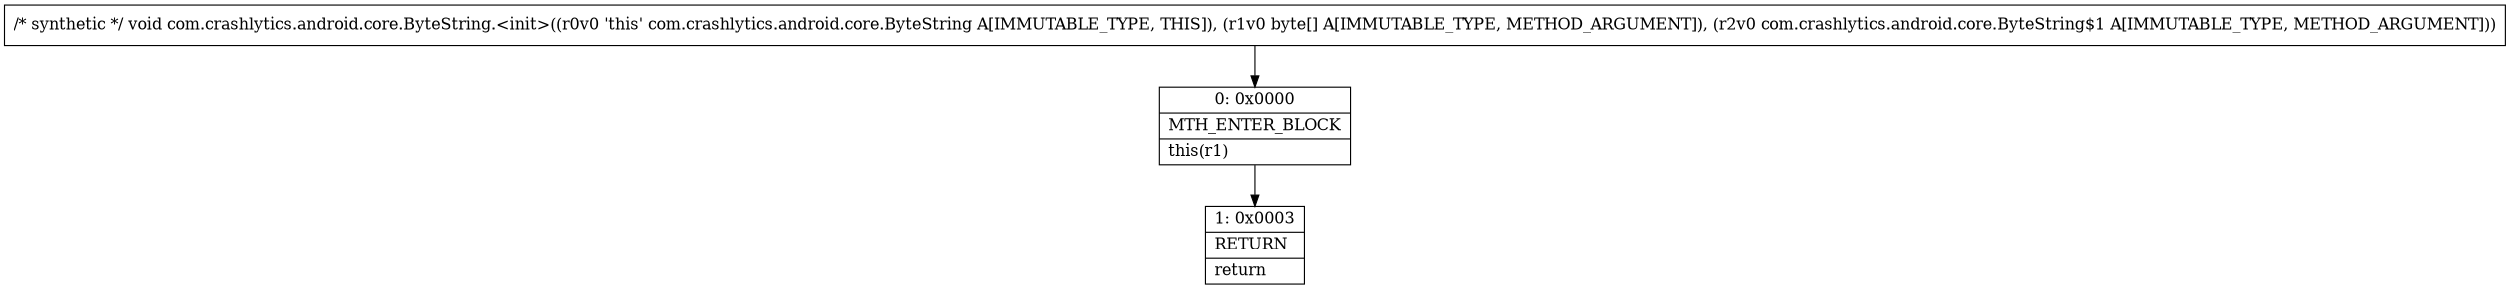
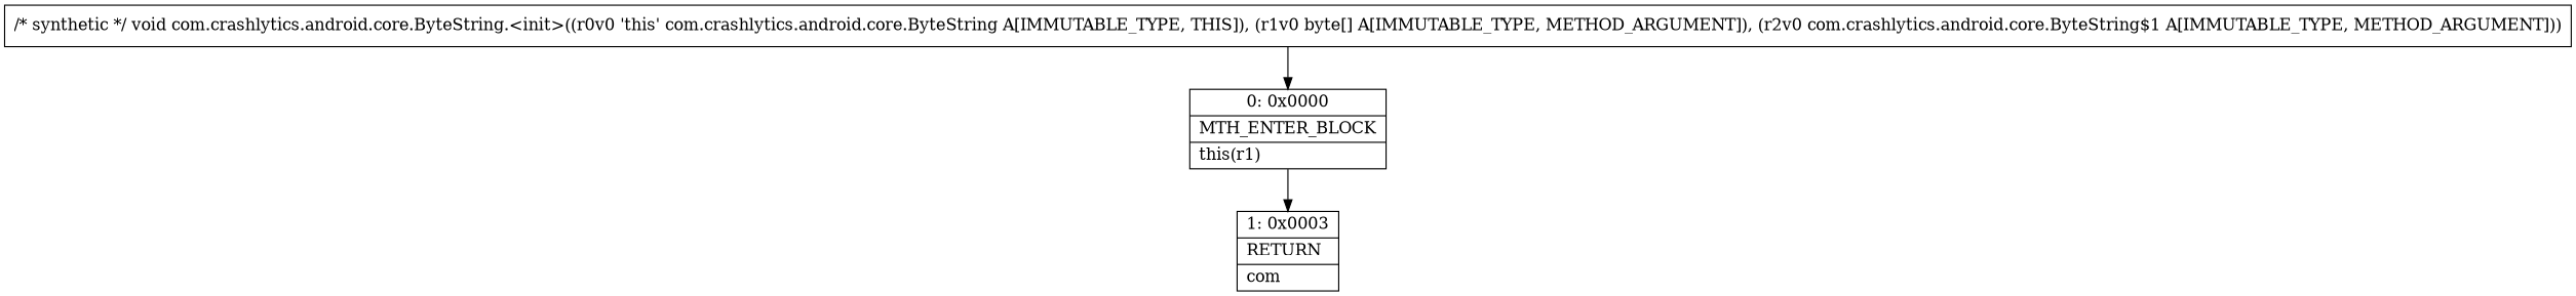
  digraph {
    node [shape=record]
    n1 [label="{0\:\ 0x0000|MTH_ENTER_BLOCK\l|this(r1)\l}"]
-   n2 [label="{1\:\ 0x0003|RETURN\l|return\l}"]
+   n2 [label="{1\:\ 0x0003|RETURN\l|com\l}"]
    n3 [label="{\/* synthetic *\/ void com.crashlytics.android.core.ByteString.\<init\>((r0v0 'this' com.crashlytics.android.core.ByteString A[IMMUTABLE_TYPE, THIS]), (r1v0 byte[] A[IMMUTABLE_TYPE, METHOD_ARGUMENT]), (r2v0 com.crashlytics.android.core.ByteString$1 A[IMMUTABLE_TYPE, METHOD_ARGUMENT])) }"]
    n1 -> n2
    n3 -> n1
  }
